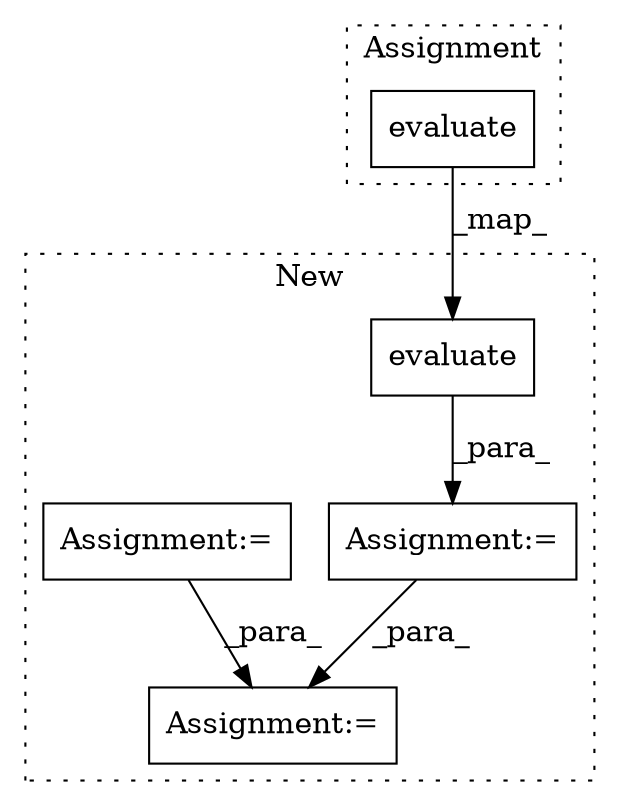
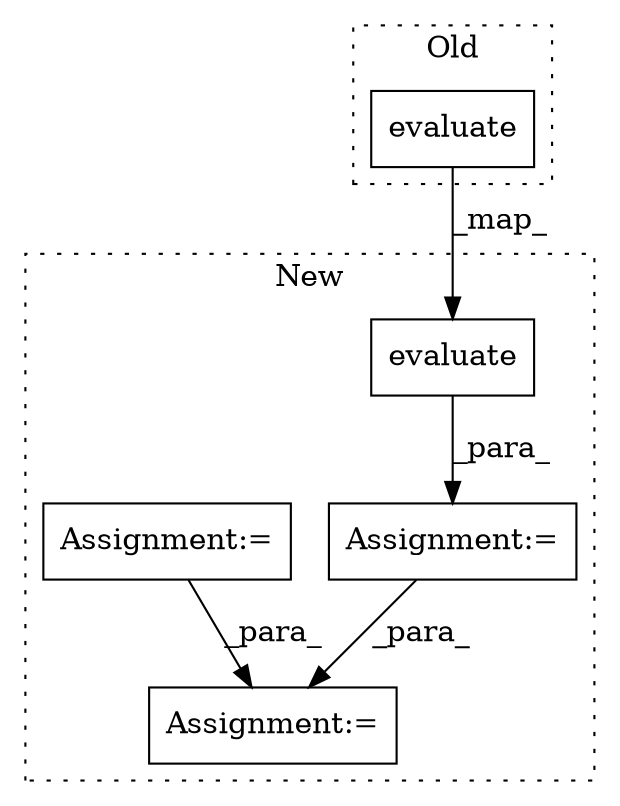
  digraph {
    node [a=7 l=1 shape=box]
    n1 [a=32 l=10 label=evaluate s=7209]
    n2 [label="Assignment:=" s=7196]
    n3 [label="Assignment:=" s=7493]
    n4 [label="Assignment:=" s=7458]
    n5 [a=32 l=10 label=evaluate s=7144]
    subgraph cluster_1 {
      label=New
      style=dotted
      n1
      n2
      n3
      n4
    }
    subgraph cluster_2 {
-     label=Assignment
+     label=Old
      style=dotted
      n5
    }
    n1 -> n2 [label=_para_]
    n2 -> n3 [label=_para_]
    n4 -> n3 [label=_para_]
    n5 -> n1 [label=_map_]
  }
